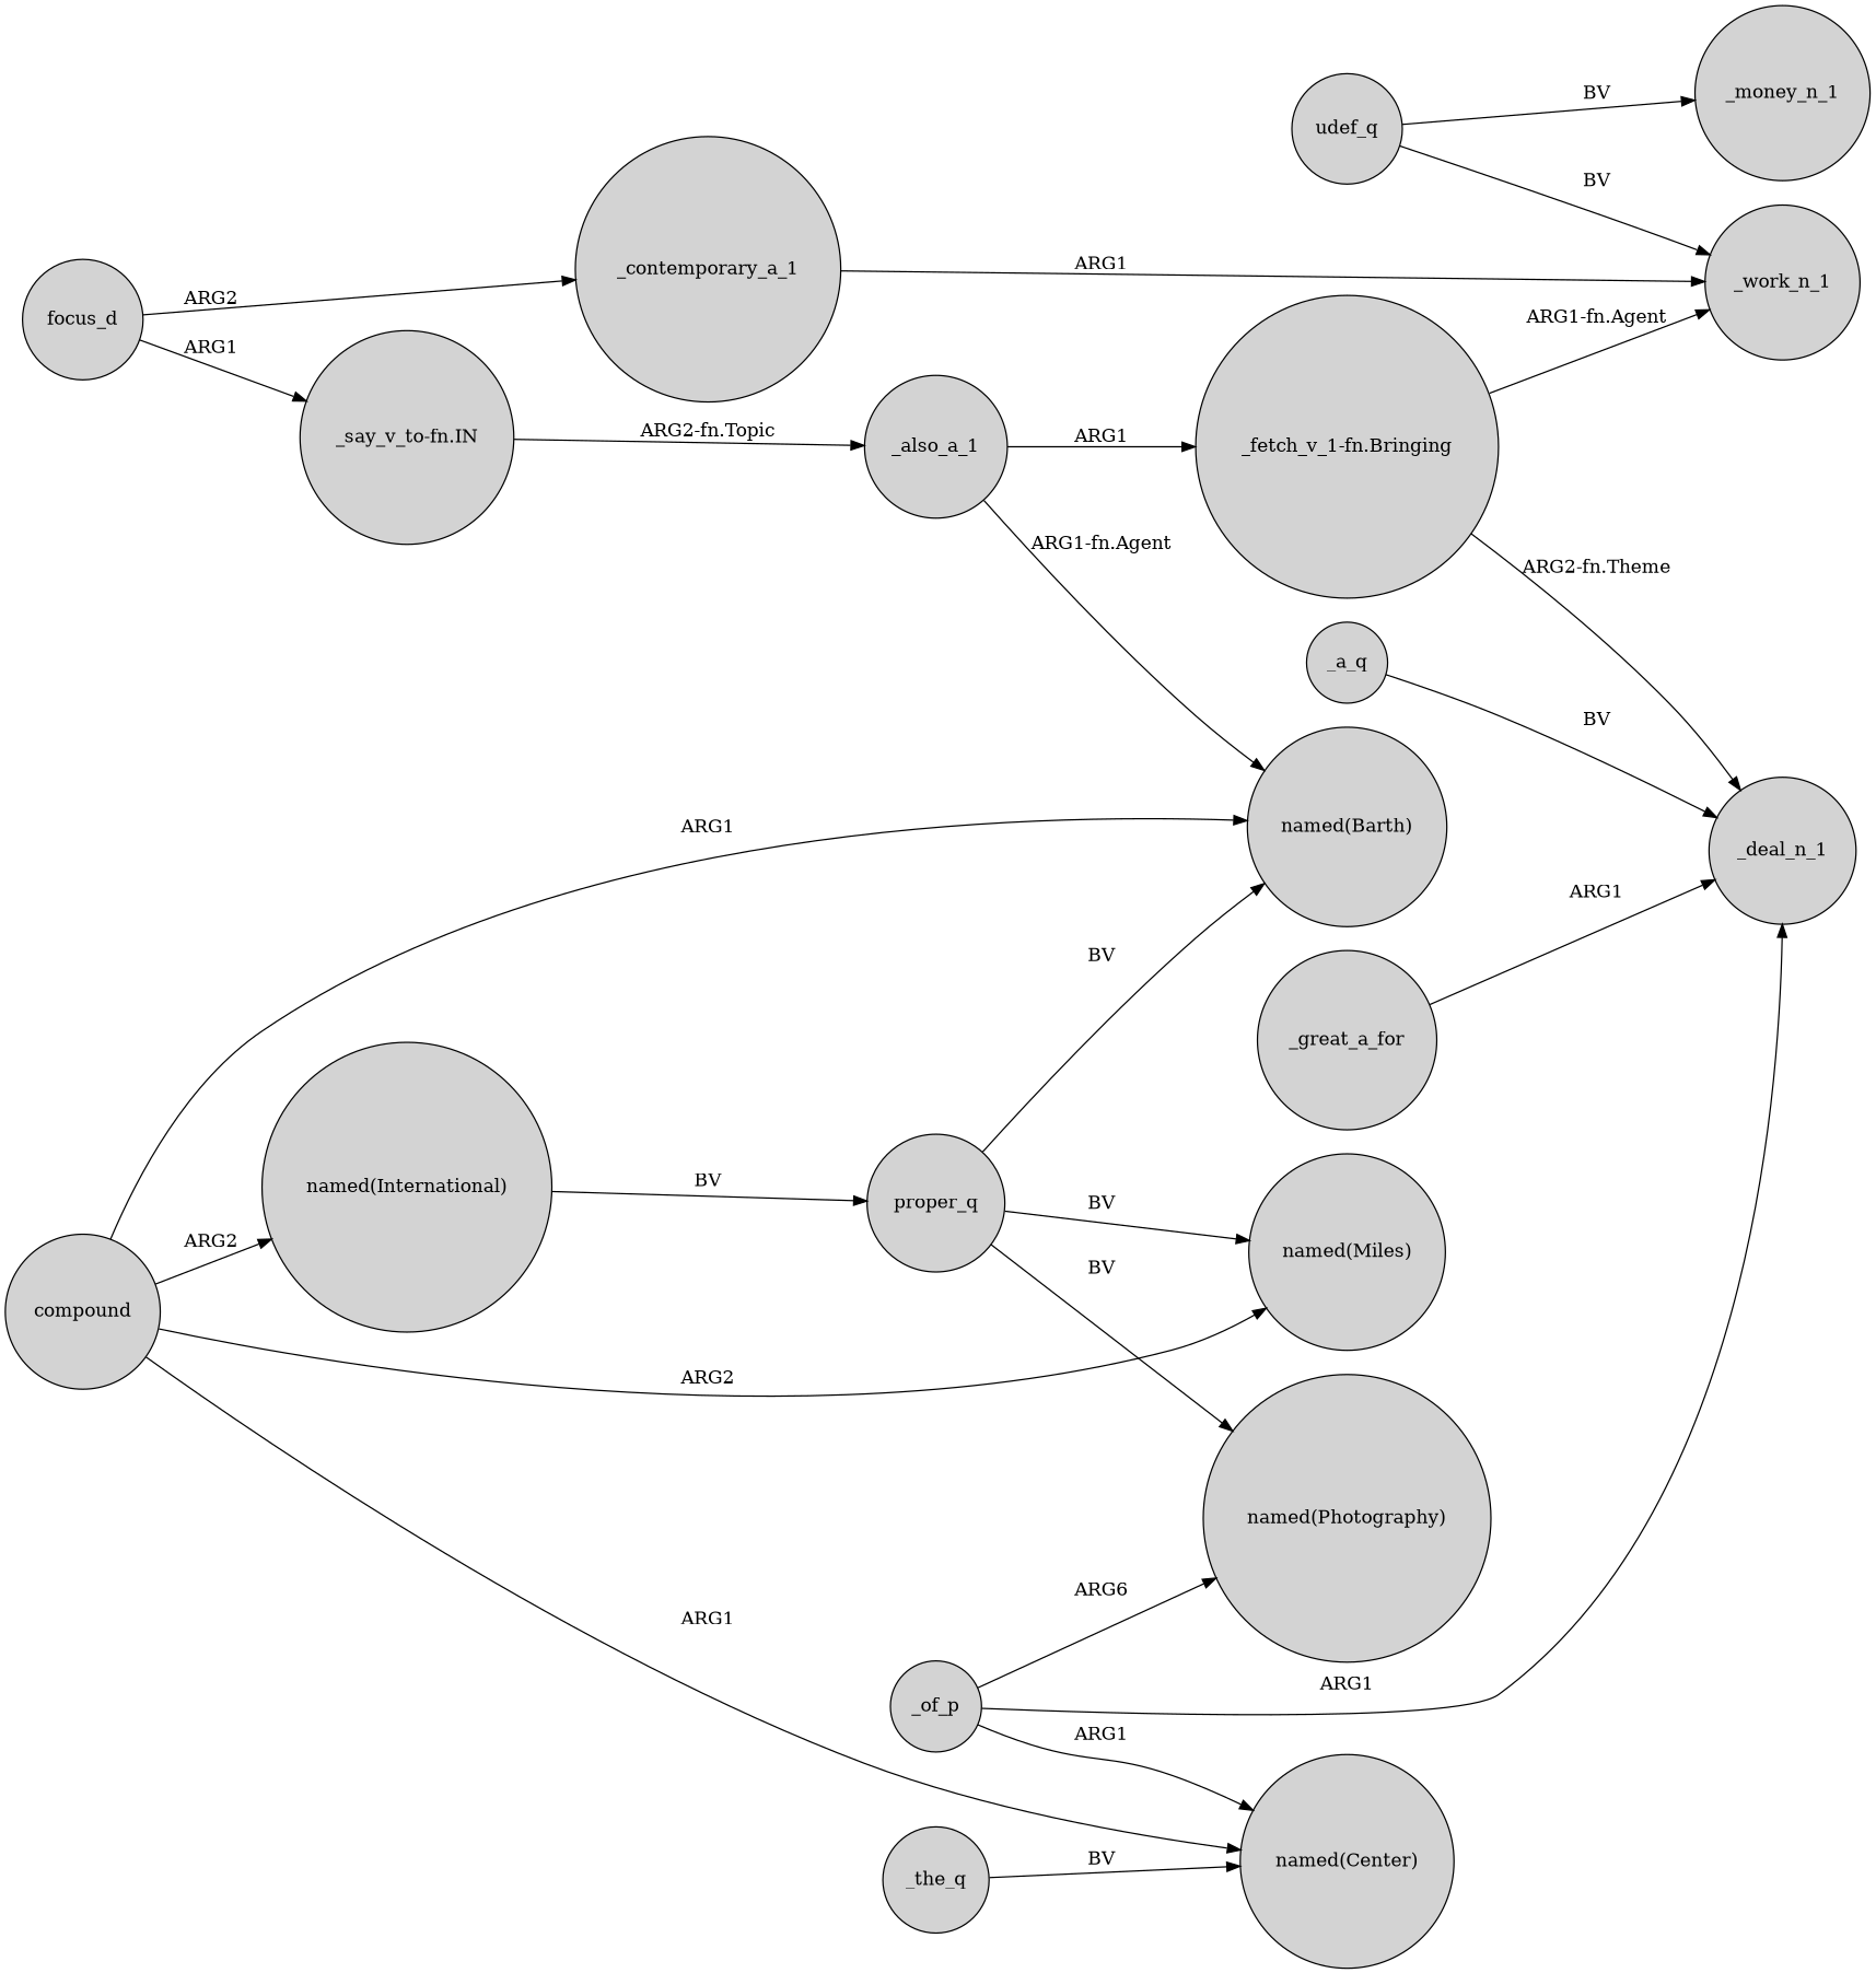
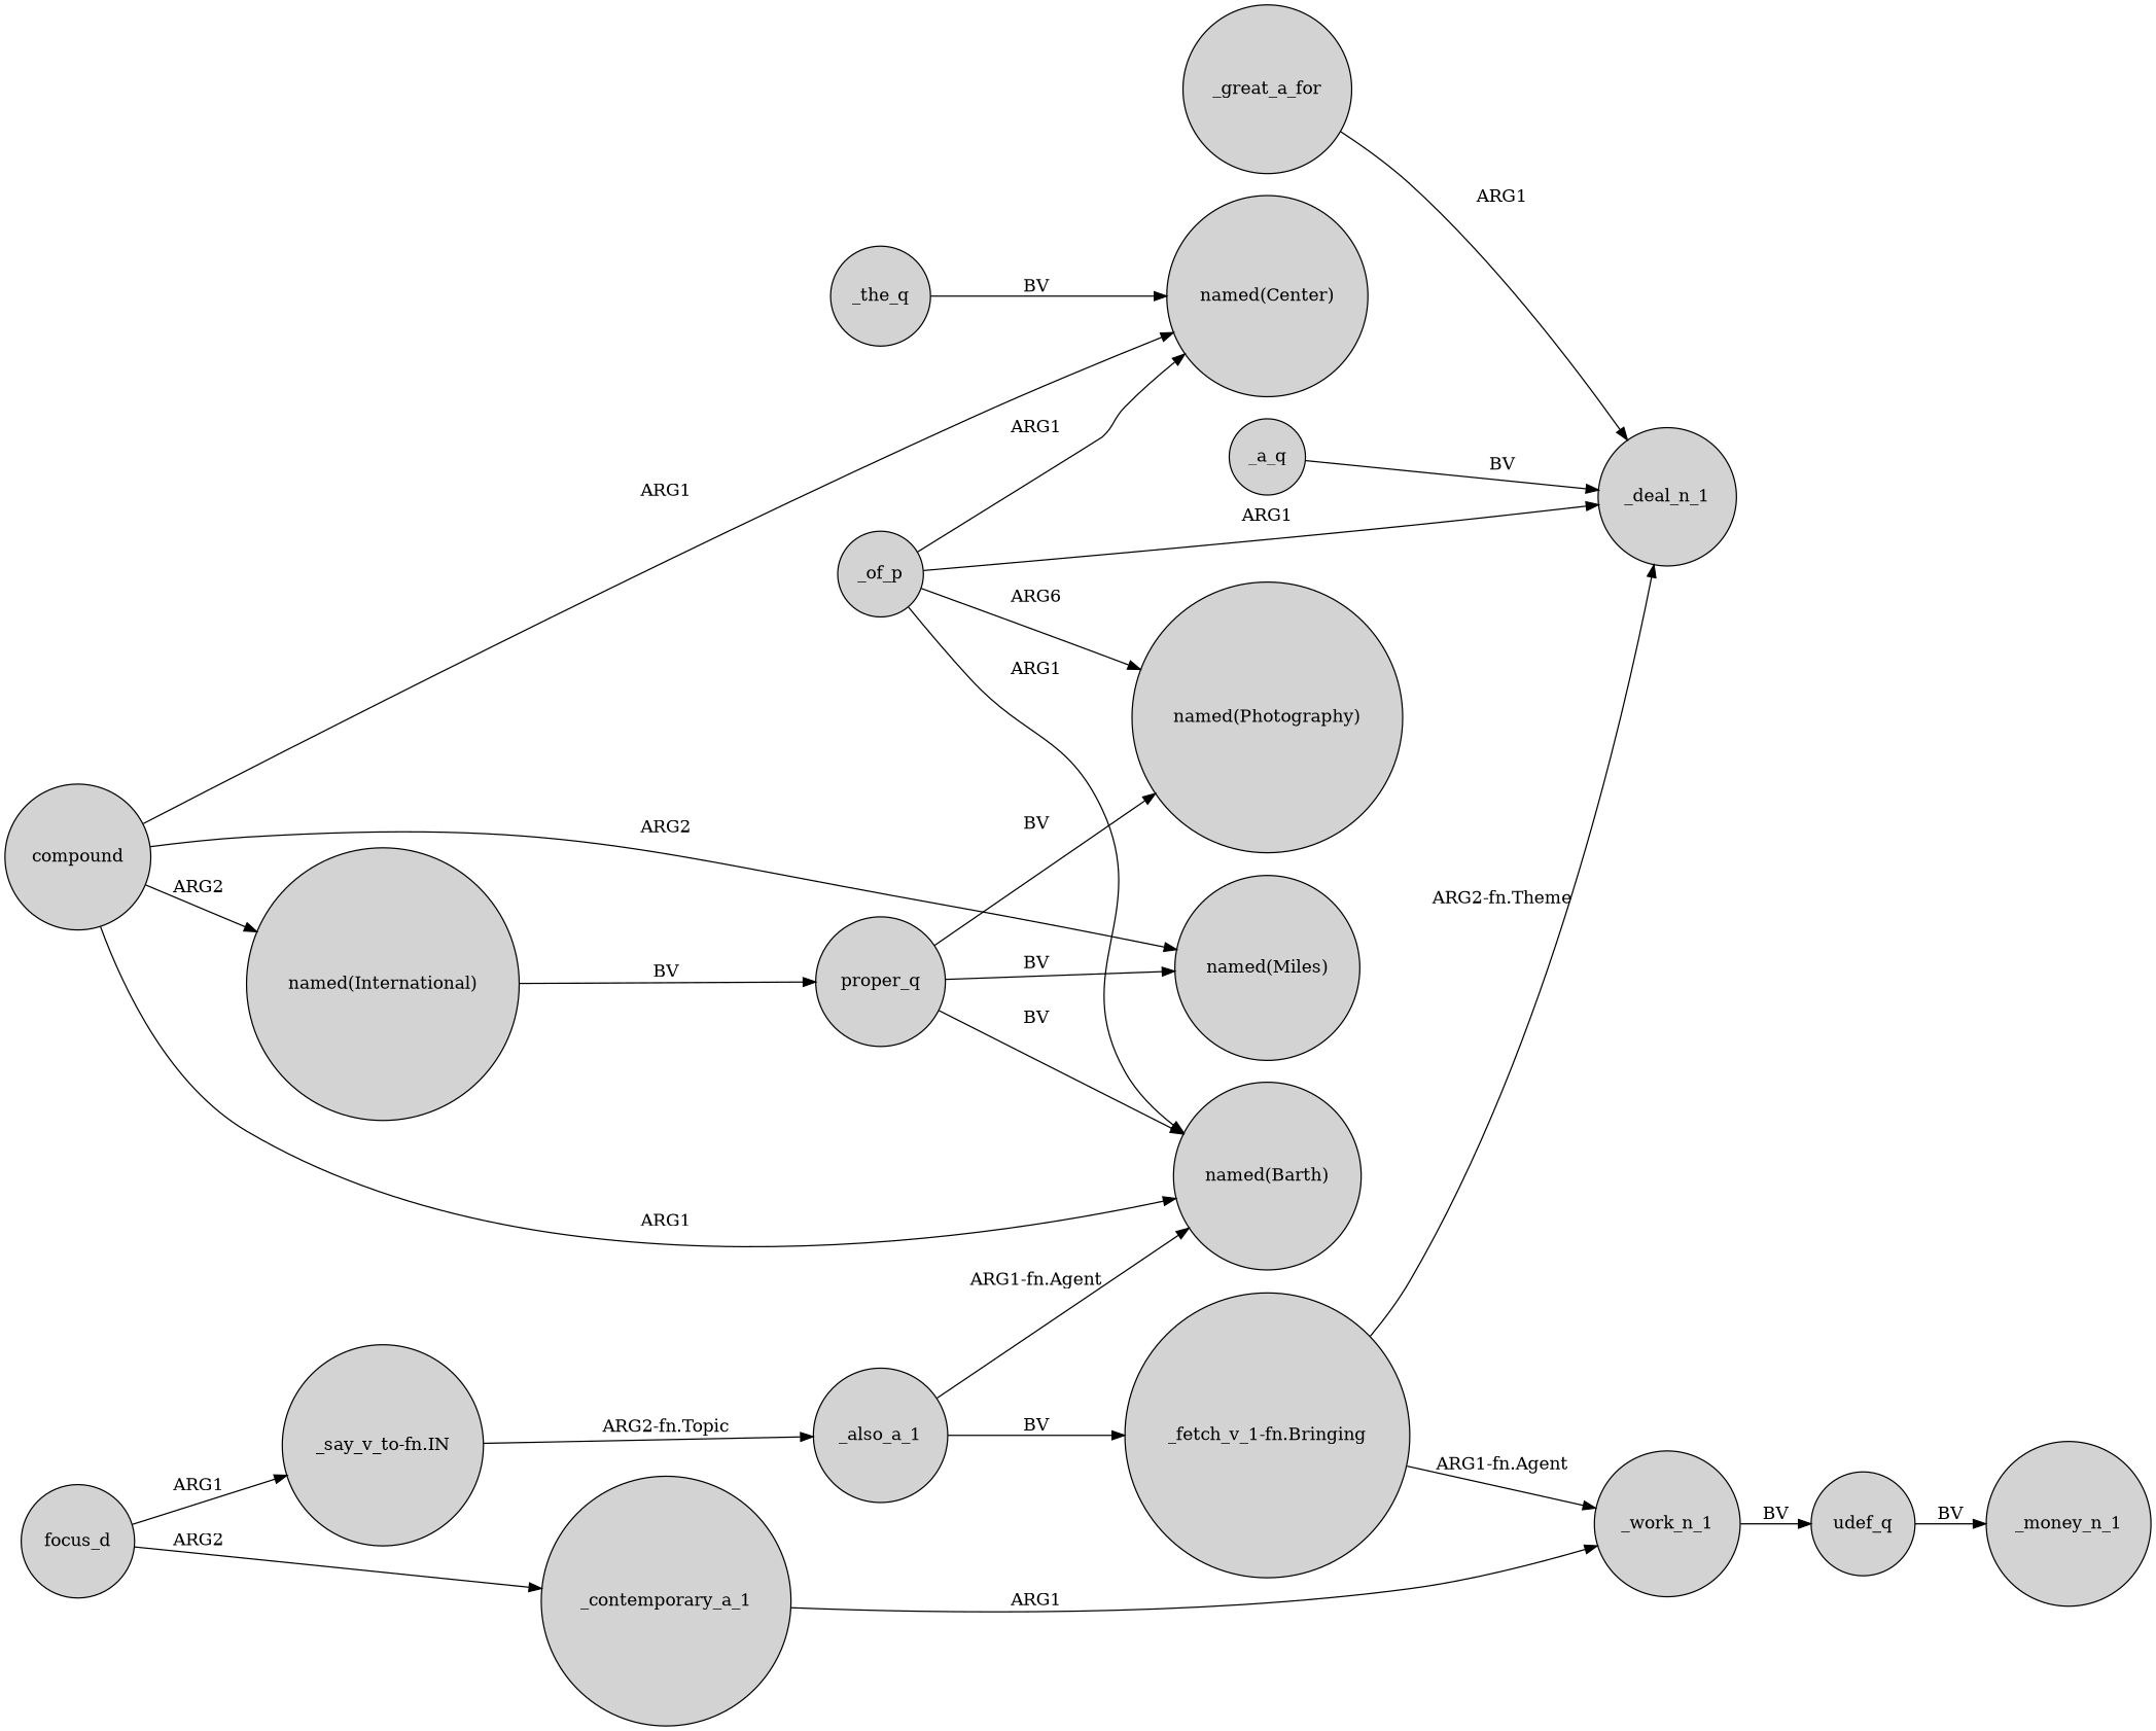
  digraph {
    rankdir=LR
    node [shape=circle style=filled]
    udef_q
    _money_n_1
    _work_n_1
    proper_q
    "named(Barth)"
    "named(Miles)"
    "named(Photography)"
    "named(International)"
    "_say_v_to-fn.IN"
    _also_a_1
    "_fetch_v_1-fn.Bringing"
    _deal_n_1
    focus_d
    _contemporary_a_1
    compound
    "named(Center)"
    _a_q
    _of_p
    _the_q
    _great_a_for
    udef_q -> _money_n_1 [label=BV]
-   udef_q -> _work_n_1 [label=BV]
+   _work_n_1 -> udef_q [label=BV]
    proper_q -> "named(Barth)" [label=BV]
    proper_q -> "named(Miles)" [label=BV]
    proper_q -> "named(Photography)" [label=BV]
    "named(International)" -> proper_q [label=BV]
    "_say_v_to-fn.IN" -> _also_a_1 [label="ARG2-fn.Topic"]
    _also_a_1 -> "named(Barth)" [label="ARG1-fn.Agent"]
-   _also_a_1 -> "_fetch_v_1-fn.Bringing" [label=ARG1]
+   _also_a_1 -> "_fetch_v_1-fn.Bringing" [label=BV]
    "_fetch_v_1-fn.Bringing" -> _work_n_1 [label="ARG1-fn.Agent"]
    "_fetch_v_1-fn.Bringing" -> _deal_n_1 [label="ARG2-fn.Theme"]
    focus_d -> "_say_v_to-fn.IN" [label=ARG1]
    focus_d -> _contemporary_a_1 [label=ARG2]
    _contemporary_a_1 -> _work_n_1 [label=ARG1]
    compound -> "named(Barth)" [label=ARG1]
    compound -> "named(Miles)" [label=ARG2]
    compound -> "named(International)" [label=ARG2]
    compound -> "named(Center)" [label=ARG1]
    _a_q -> _deal_n_1 [label=BV]
+   _of_p -> "named(Barth)" [label=ARG1]
    _of_p -> "named(Photography)" [label=ARG6]
    _of_p -> _deal_n_1 [label=ARG1]
    _of_p -> "named(Center)" [label=ARG1]
    _the_q -> "named(Center)" [label=BV]
    _great_a_for -> _deal_n_1 [label=ARG1]
  }
